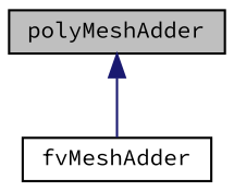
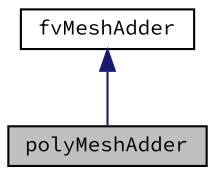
  digraph {
    fontname="Source Code Pro"
    node [color=black fontname="Source Code Pro" fontsize=10 shape=record]
    n1 [fillcolor=grey75 fontcolor=black height=0.2 label=polyMeshAdder style=filled width=0.4]
    n2 [height=0.2 label=fvMeshAdder width=0.4]
-   n1 -> n2 [color=midnightblue dir=back fontname="Source Code Pro" fontsize=10 labelfontname=Helvetica labelfontsize=10 style=solid]
+   n2 -> n1 [color=midnightblue dir=back fontname="Source Code Pro" fontsize=10 labelfontname=Helvetica labelfontsize=10 style=solid]
  }
